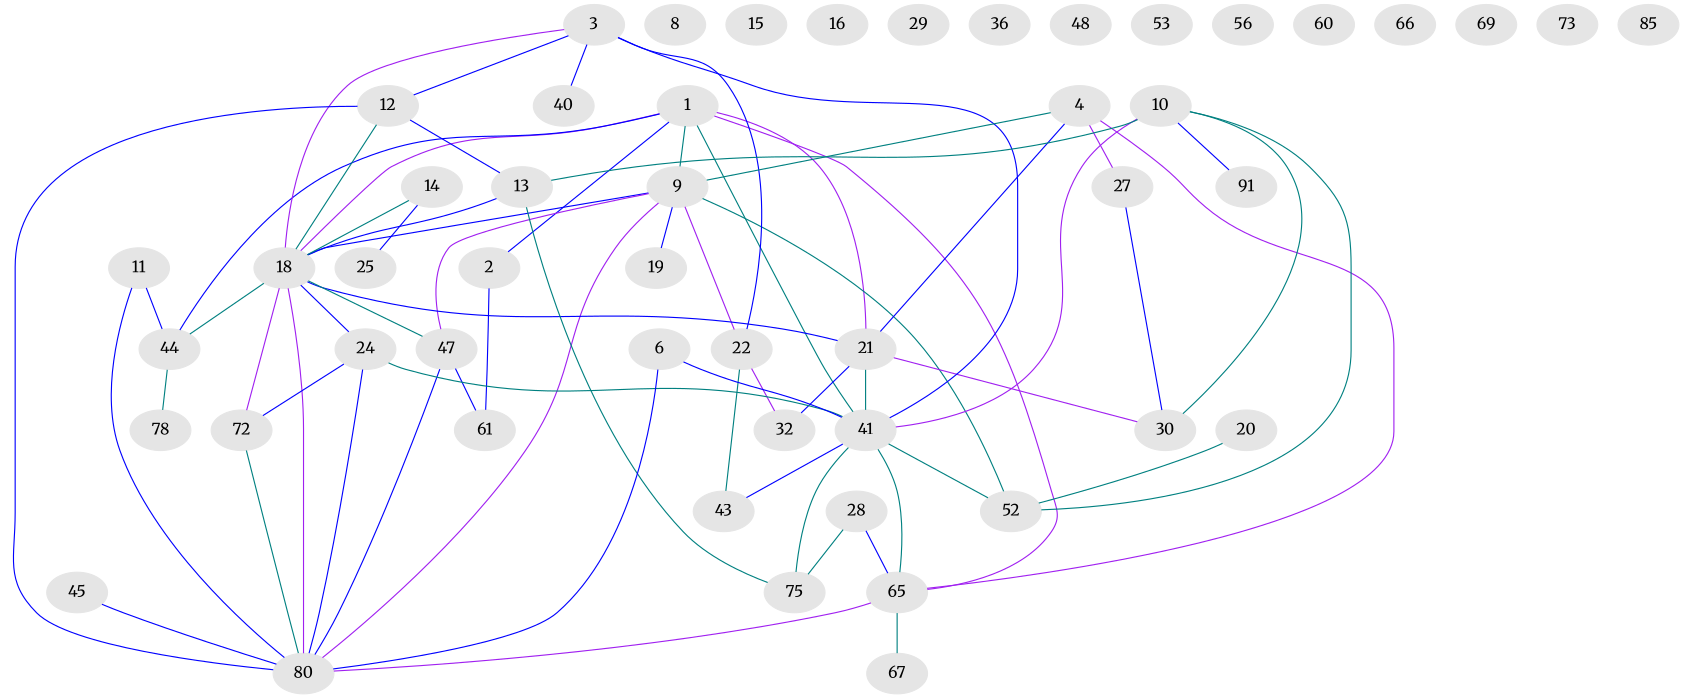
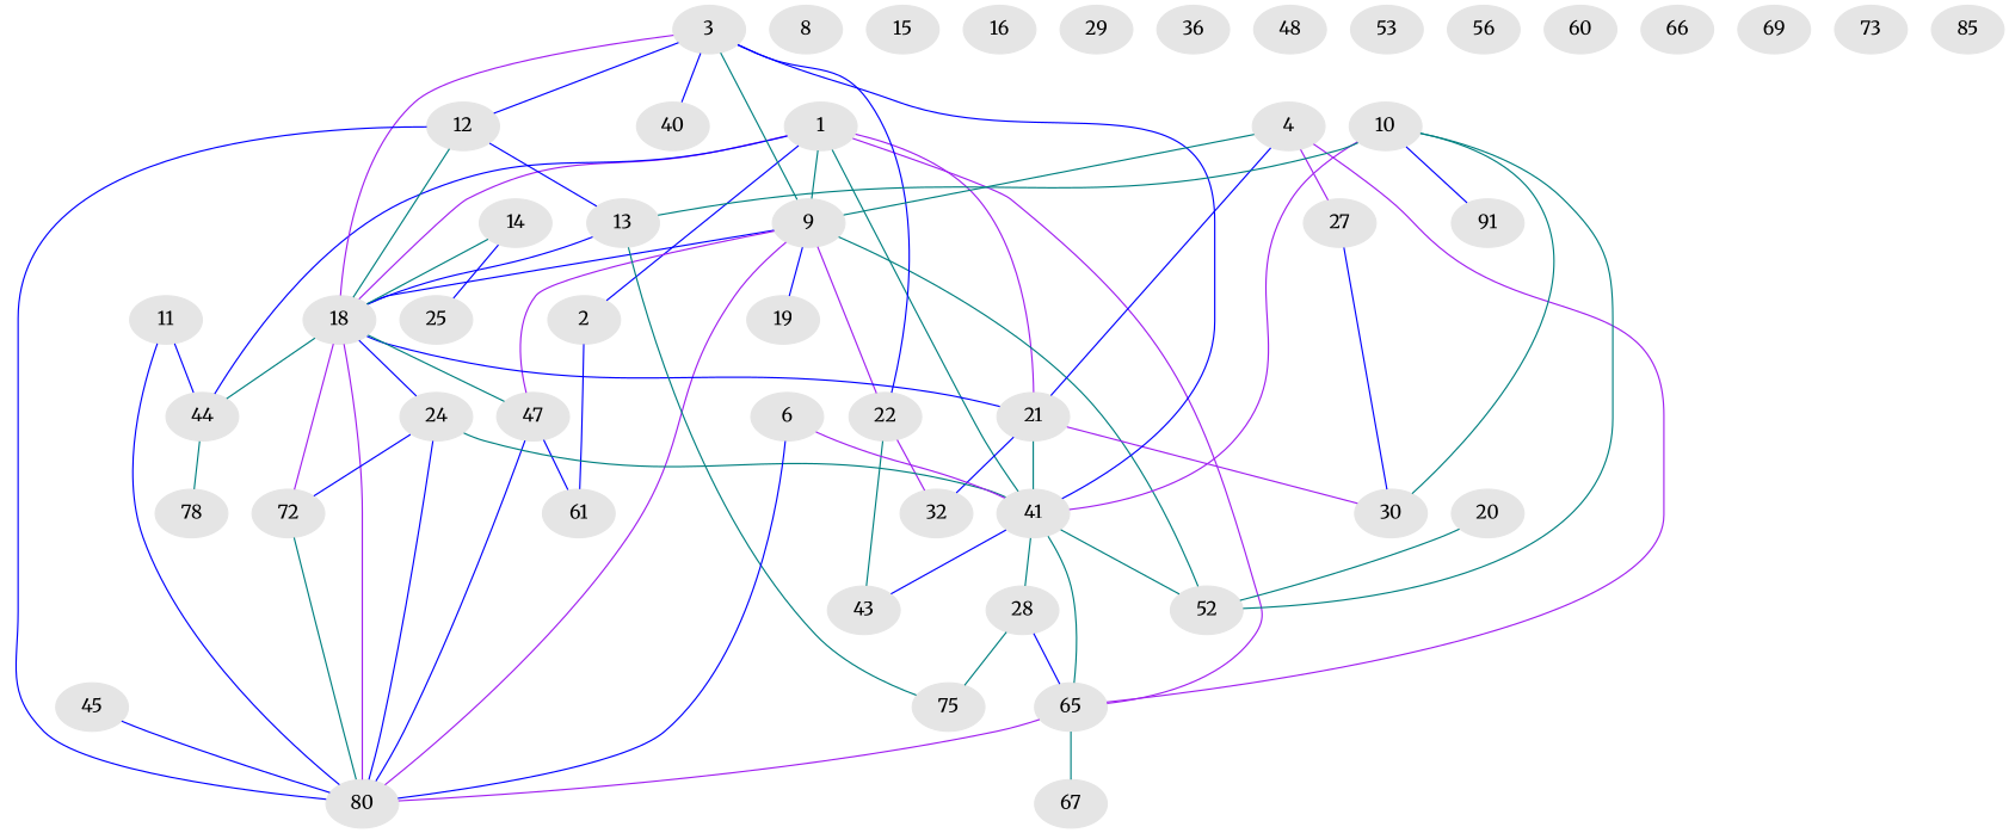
  graph {
    fontname=Merriweather
    node [color=gray90 fontname=Merriweather style=filled]
    edge [color=blue fontname=Merriweather]
    1 [super="+35+5"]
    2
    9 [super="+63+34+68"]
    18 [super="+26+38+42"]
    21 [super="+97+51"]
    41 [super="+57+98+86+50"]
    44 [super="+95"]
    65 [super="+71"]
    61 [super="+84"]
    22 [super="+31+23+76"]
    47 [super="+94+87"]
    80 [super="+93+83"]
    19 [super="+39"]
    52 [super="+81+90"]
    24 [super="+92"]
    72
    30
    32
    75
    43
    78
    67
    3 [super="+37"]
    12 [super="+88"]
    40
    13 [super="+62+70"]
    4
    27
    6
    8
    10 [super="+100+46"]
    91
    11 [super="+33"]
    14 [super="+55"]
    25
    15
    16
    45
    20 [super="+103"]
    28 [super="+89"]
    29
    36
    48
    53
    56
    60
    66
    69
    73
    85
    1 -- 2
    1 -- 9 [color=teal weight=2]
    1 -- 18 [color=purple]
    1 -- 21 [color=purple]
    1 -- 41 [color=teal weight=2]
    1 -- 44
    1 -- 65 [color=purple]
    2 -- 61
    9 -- 18
    9 -- 22 [color=purple]
    9 -- 47 [color=purple]
    9 -- 80 [color=purple]
    9 -- 19
    9 -- 52 [color=teal]
    18 -- 21 [weight=2]
    18 -- 44 [color=teal]
    18 -- 47 [color=teal weight=2]
    18 -- 80 [color=purple weight=3]
    18 -- 24
    18 -- 72 [color=purple]
    21 -- 41 [color=teal]
    21 -- 30 [color=purple]
    21 -- 32
    41 -- 65 [color=teal]
    41 -- 52 [color=teal]
-   41 -- 75 [color=teal]
+   41 -- 28 [color=teal]
    41 -- 43
    44 -- 78 [color=teal]
    65 -- 80 [color=purple weight=2]
    65 -- 67 [color=teal]
    22 -- 32 [color=purple]
    22 -- 43 [color=teal]
    47 -- 61
    47 -- 80
    24 -- 41 [color=teal]
    24 -- 80
    24 -- 72
    72 -- 80 [color=teal]
+   3 -- 9 [color=teal]
    3 -- 18 [color=purple weight=2]
    3 -- 41 [weight=2]
    3 -- 22
    3 -- 12
    3 -- 40
    12 -- 18 [color=teal]
    12 -- 80
    12 -- 13
    13 -- 18
    13 -- 75 [color=teal]
    4 -- 9 [color=teal]
    4 -- 21
    4 -- 65 [color=purple]
    4 -- 27 [color=purple]
    27 -- 30
-   6 -- 41
+   6 -- 41 [color=purple]
    6 -- 80
    10 -- 41 [color=purple weight=3]
    10 -- 52 [color=teal]
    10 -- 30 [color=teal]
    10 -- 13 [color=teal]
    10 -- 91
    11 -- 44
    11 -- 80
    14 -- 18 [color=teal]
    14 -- 25
    45 -- 80
    20 -- 52 [color=teal]
    28 -- 65
    28 -- 75 [color=teal]
  }
